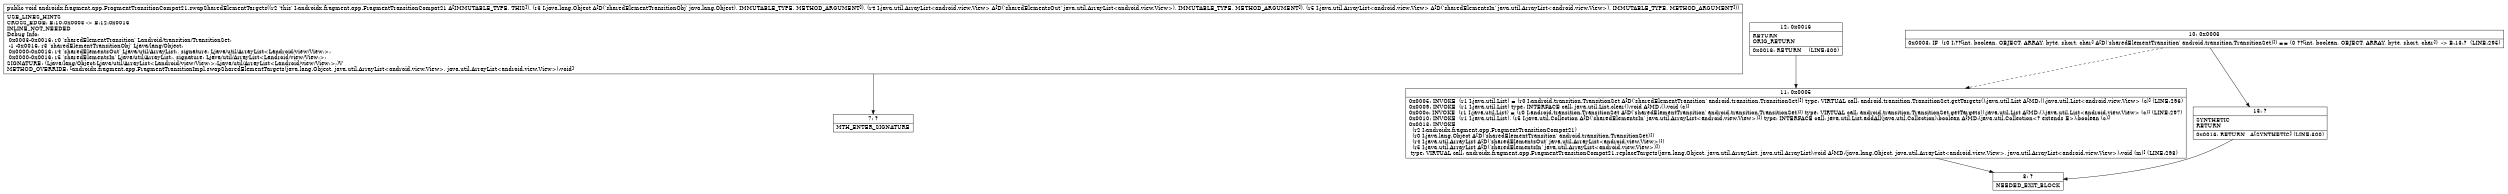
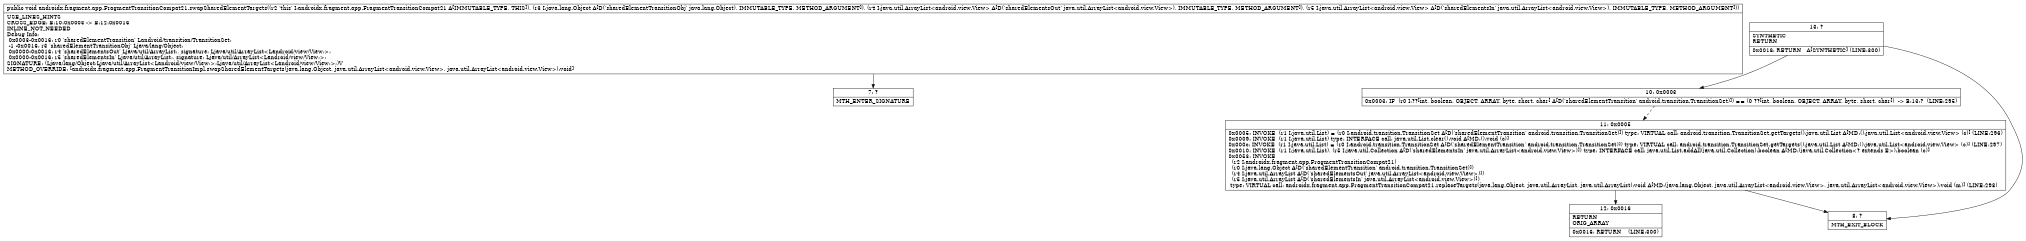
  digraph {
    node [shape=record]
    n1 [label="{7\:\ ?|MTH_ENTER_SIGNATURE\l}"]
    n2 [label="{10\:\ 0x0003|0x0003: IF  (r0 I:??[int, boolean, OBJECT, ARRAY, byte, short, char] A[D('sharedElementTransition' android.transition.TransitionSet)]) == (0 ??[int, boolean, OBJECT, ARRAY, byte, short, char])  \-\> B:13:?  (LINE:295)\l}"]
-   n3 [label="{11\:\ 0x0005|0x0005: INVOKE  (r1 I:java.util.List) = (r0 I:android.transition.TransitionSet A[D('sharedElementTransition' android.transition.TransitionSet)]) type: VIRTUAL call: android.transition.TransitionSet.getTargets():java.util.List A[MD:():java.util.List\<android.view.View\> (c)] (LINE:296)\l0x0009: INVOKE  (r1 I:java.util.List) type: INTERFACE call: java.util.List.clear():void A[MD:():void (c)]\l0x000c: INVOKE  (r1 I:java.util.List) = (r0 I:android.transition.TransitionSet A[D('sharedElementTransition' android.transition.TransitionSet)]) type: VIRTUAL call: android.transition.TransitionSet.getTargets():java.util.List A[MD:():java.util.List\<android.view.View\> (c)] (LINE:297)\l0x0010: INVOKE  (r1 I:java.util.List), (r5 I:java.util.Collection A[D('sharedElementsIn' java.util.ArrayList\<android.view.View\>)]) type: INTERFACE call: java.util.List.addAll(java.util.Collection):boolean A[MD:(java.util.Collection\<? extends E\>):boolean (c)]\l0x0013: INVOKE  \l  (r2 I:androidx.fragment.app.FragmentTransitionCompat21)\l  (r0 I:java.lang.Object A[D('sharedElementTransition' android.transition.TransitionSet)])\l  (r4 I:java.util.ArrayList A[D('sharedElementsOut' java.util.ArrayList\<android.view.View\>)])\l  (r5 I:java.util.ArrayList A[D('sharedElementsIn' java.util.ArrayList\<android.view.View\>)])\l type: VIRTUAL call: androidx.fragment.app.FragmentTransitionCompat21.replaceTargets(java.lang.Object, java.util.ArrayList, java.util.ArrayList):void A[MD:(java.lang.Object, java.util.ArrayList\<android.view.View\>, java.util.ArrayList\<android.view.View\>):void (m)] (LINE:298)\l}"]
+   n3 [label="{11\:\ 0x0005|0x0005: INVOKE  (r1 I:java.util.List) = (r0 I:android.transition.TransitionSet A[D('sharedElementTransition' android.transition.TransitionSet)]) type: VIRTUAL call: android.transition.TransitionSet.getTargets():java.util.List A[MD:():java.util.List\<android.view.View\> (c)] (LINE:296)\l0x0009: INVOKE  (r1 I:java.util.List) type: INTERFACE call: java.util.List.clear():void A[MD:():void (c)]\l0x000c: INVOKE  (r1 I:java.util.List) = (r0 I:android.transition.TransitionSet A[D('sharedElementTransition' android.transition.TransitionSet)]) type: VIRTUAL call: android.transition.TransitionSet.getTargets():java.util.List A[MD:():java.util.List\<android.view.View\> (c)] (LINE:297)\l0x0010: INVOKE  (r1 I:java.util.List), (r5 I:java.util.Collection A[D('sharedElementsIn' java.util.ArrayList\<android.view.View\>)]) type: INTERFACE call: java.util.List.addAll(java.util.Collection):boolean A[MD:(java.util.Collection\<? extends E\>):boolean (c)]\l0x0053: INVOKE  \l  (r2 I:androidx.fragment.app.FragmentTransitionCompat21)\l  (r0 I:java.lang.Object A[D('sharedElementTransition' android.transition.TransitionSet)])\l  (r4 I:java.util.ArrayList A[D('sharedElementsOut' java.util.ArrayList\<android.view.View\>)])\l  (r5 I:java.util.ArrayList A[D('sharedElementsIn' java.util.ArrayList\<android.view.View\>)])\l type: VIRTUAL call: androidx.fragment.app.FragmentTransitionCompat21.replaceTargets(java.lang.Object, java.util.ArrayList, java.util.ArrayList):void A[MD:(java.lang.Object, java.util.ArrayList\<android.view.View\>, java.util.ArrayList\<android.view.View\>):void (m)] (LINE:298)\l}"]
    n4 [label="{13\:\ ?|SYNTHETIC\lRETURN\l|0x0016: RETURN   A[SYNTHETIC] (LINE:300)\l}"]
-   n5 [label="{12\:\ 0x0016|RETURN\lORIG_RETURN\l|0x0016: RETURN    (LINE:300)\l}"]
-   n6 [label="{8\:\ ?|NEEDED_EXIT_BLOCK\l}"]
+   n5 [label="{12\:\ 0x0016|RETURN\lORIG_ARRAY\l|0x0016: RETURN    (LINE:300)\l}"]
+   n6 [label="{8\:\ ?|MTH_EXIT_BLOCK\l}"]
    n7 [label="{public void androidx.fragment.app.FragmentTransitionCompat21.swapSharedElementTargets((r2 'this' I:androidx.fragment.app.FragmentTransitionCompat21 A[IMMUTABLE_TYPE, THIS]), (r3 I:java.lang.Object A[D('sharedElementTransitionObj' java.lang.Object), IMMUTABLE_TYPE, METHOD_ARGUMENT]), (r4 I:java.util.ArrayList\<android.view.View\> A[D('sharedElementsOut' java.util.ArrayList\<android.view.View\>), IMMUTABLE_TYPE, METHOD_ARGUMENT]), (r5 I:java.util.ArrayList\<android.view.View\> A[D('sharedElementsIn' java.util.ArrayList\<android.view.View\>), IMMUTABLE_TYPE, METHOD_ARGUMENT]))  | USE_LINES_HINTS\lCROSS_EDGE: B:10:0x0003 \-\> B:12:0x0016\lINLINE_NOT_NEEDED\lDebug Info:\l  0x0003\-0x0016: r0 'sharedElementTransition' Landroid\/transition\/TransitionSet;\l  \-1 \-0x0016: r3 'sharedElementTransitionObj' Ljava\/lang\/Object;\l  0x0000\-0x0016: r4 'sharedElementsOut' Ljava\/util\/ArrayList;, signature: Ljava\/util\/ArrayList\<Landroid\/view\/View;\>;\l  0x0000\-0x0016: r5 'sharedElementsIn' Ljava\/util\/ArrayList;, signature: Ljava\/util\/ArrayList\<Landroid\/view\/View;\>;\lSIGNATURE: (Ljava\/lang\/Object;Ljava\/util\/ArrayList\<Landroid\/view\/View;\>;Ljava\/util\/ArrayList\<Landroid\/view\/View;\>;)V\lMETHOD_OVERRIDE: [androidx.fragment.app.FragmentTransitionImpl.swapSharedElementTargets(java.lang.Object, java.util.ArrayList\<android.view.View\>, java.util.ArrayList\<android.view.View\>):void]\l}"]
    n2 -> n3 [style=dashed]
-   n2 -> n4
-   n5 -> n3
+   n4 -> n2
+   n3 -> n5
    n3 -> n6
    n4 -> n6
    n7 -> n1
  }
